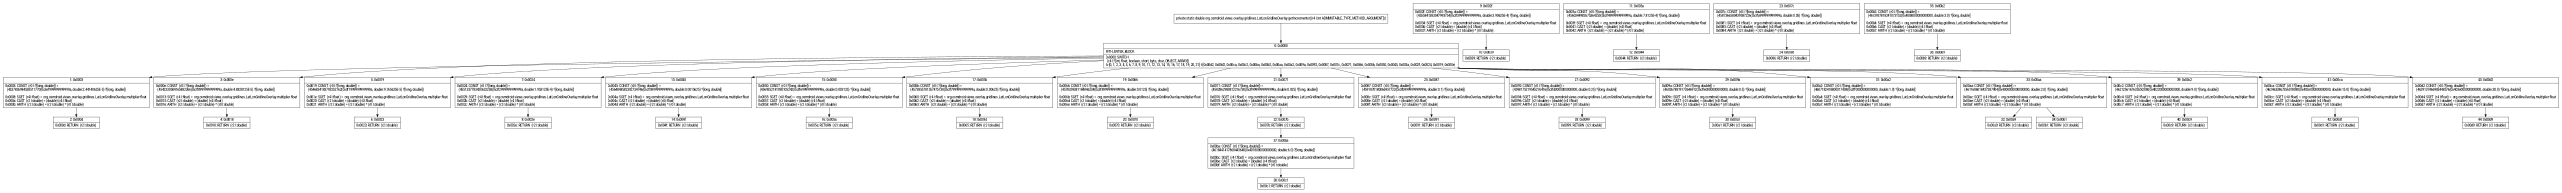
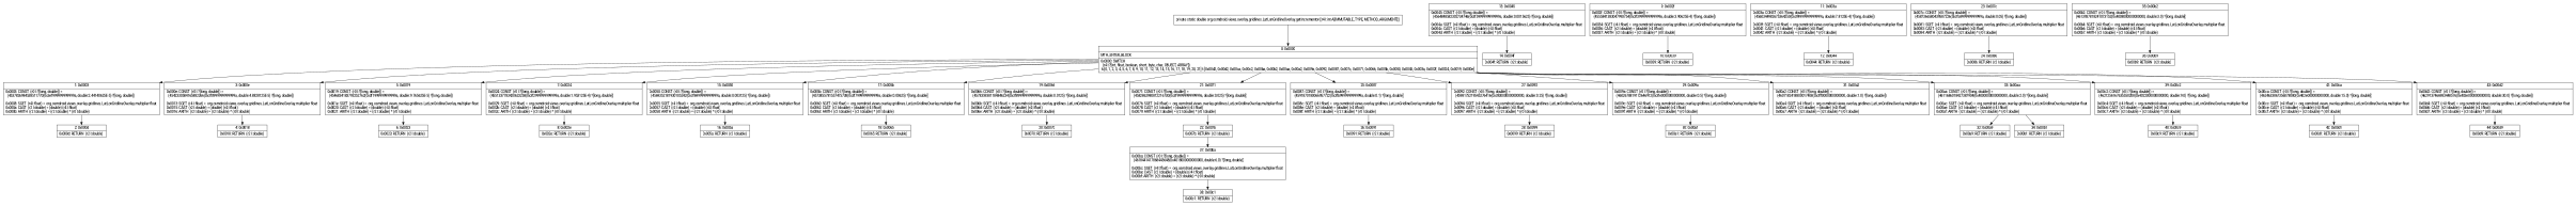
  digraph {
    fontname="Roboto Condensed"
    node [fontname="Roboto Condensed" shape=record]
    edge [fontname="Roboto Condensed"]
    n1 [label="{0\:\ 0x0000|MTH_ENTER_BLOCK\l|0x0000: SWITCH  \l  (r4 I:?[int, float, boolean, short, byte, char, OBJECT, ARRAY])\l k:[0, 1, 2, 3, 4, 5, 6, 7, 8, 9, 10, 11, 12, 13, 14, 15, 16, 17, 18, 19, 20, 21] t:[0x00d2, 0x00d2, 0x00ca, 0x00c2, 0x00ba, 0x00b2, 0x00aa, 0x00a2, 0x009a, 0x0092, 0x0087, 0x007c, 0x0071, 0x0066, 0x005b, 0x0050, 0x0045, 0x003a, 0x002f, 0x0024, 0x0019, 0x000e] \l}"]
    n2 [label="{1\:\ 0x0003|0x0003: CONST  (r0 I:?[long, double]) = \l  (4537826984538511770(0x3ef999999999999a, double:2.44140625E\-5) ?[long, double])\l \l0x0008: SGET  (r4 I:float) =  org.osmdroid.views.overlay.gridlines.LatLonGridlineOverlay.multiplier float \l0x000a: CAST  (r2 I:double) = (double) (r4 I:float) \l0x000b: ARITH  (r2 I:double) = (r2 I:double) * (r0 I:double) \l}"]
    n3 [label="{3\:\ 0x000e|0x000e: CONST  (r0 I:?[long, double]) = \l  (4542330584165882266(0x3f0999999999999a, double:4.8828125E\-5) ?[long, double])\l \l0x0013: SGET  (r4 I:float) =  org.osmdroid.views.overlay.gridlines.LatLonGridlineOverlay.multiplier float \l0x0015: CAST  (r2 I:double) = (double) (r4 I:float) \l0x0016: ARITH  (r2 I:double) = (r2 I:double) * (r0 I:double) \l}"]
    n4 [label="{5\:\ 0x0019|0x0019: CONST  (r0 I:?[long, double]) = \l  (4546834183793252762(0x3f1999999999999a, double:9.765625E\-5) ?[long, double])\l \l0x001e: SGET  (r4 I:float) =  org.osmdroid.views.overlay.gridlines.LatLonGridlineOverlay.multiplier float \l0x0020: CAST  (r2 I:double) = (double) (r4 I:float) \l0x0021: ARITH  (r2 I:double) = (r2 I:double) * (r0 I:double) \l}"]
    n5 [label="{7\:\ 0x0024|0x0024: CONST  (r0 I:?[long, double]) = \l  (4551337783420623258(0x3f2999999999999a, double:1.953125E\-4) ?[long, double])\l \l0x0029: SGET  (r4 I:float) =  org.osmdroid.views.overlay.gridlines.LatLonGridlineOverlay.multiplier float \l0x002b: CAST  (r2 I:double) = (double) (r4 I:float) \l0x002c: ARITH  (r2 I:double) = (r2 I:double) * (r0 I:double) \l}"]
    n6 [label="{13\:\ 0x0045|0x0045: CONST  (r0 I:?[long, double]) = \l  (4564848582302734746(0x3f5999999999999a, double:0.0015625) ?[long, double])\l \l0x004a: SGET  (r4 I:float) =  org.osmdroid.views.overlay.gridlines.LatLonGridlineOverlay.multiplier float \l0x004c: CAST  (r2 I:double) = (double) (r4 I:float) \l0x004d: ARITH  (r2 I:double) = (r2 I:double) * (r0 I:double) \l}"]
    n7 [label="{15\:\ 0x0050|0x0050: CONST  (r0 I:?[long, double]) = \l  (4569352181930105242(0x3f6999999999999a, double:0.003125) ?[long, double])\l \l0x0055: SGET  (r4 I:float) =  org.osmdroid.views.overlay.gridlines.LatLonGridlineOverlay.multiplier float \l0x0057: CAST  (r2 I:double) = (double) (r4 I:float) \l0x0058: ARITH  (r2 I:double) = (r2 I:double) * (r0 I:double) \l}"]
    n8 [label="{17\:\ 0x005b|0x005b: CONST  (r0 I:?[long, double]) = \l  (4573855781557475738(0x3f7999999999999a, double:0.00625) ?[long, double])\l \l0x0060: SGET  (r4 I:float) =  org.osmdroid.views.overlay.gridlines.LatLonGridlineOverlay.multiplier float \l0x0062: CAST  (r2 I:double) = (double) (r4 I:float) \l0x0063: ARITH  (r2 I:double) = (r2 I:double) * (r0 I:double) \l}"]
    n9 [label="{19\:\ 0x0066|0x0066: CONST  (r0 I:?[long, double]) = \l  (4578359381184846234(0x3f8999999999999a, double:0.0125) ?[long, double])\l \l0x006b: SGET  (r4 I:float) =  org.osmdroid.views.overlay.gridlines.LatLonGridlineOverlay.multiplier float \l0x006d: CAST  (r2 I:double) = (double) (r4 I:float) \l0x006e: ARITH  (r2 I:double) = (r2 I:double) * (r0 I:double) \l}"]
    n10 [label="{21\:\ 0x0071|0x0071: CONST  (r0 I:?[long, double]) = \l  (4582862980812216730(0x3f9999999999999a, double:0.025) ?[long, double])\l \l0x0076: SGET  (r4 I:float) =  org.osmdroid.views.overlay.gridlines.LatLonGridlineOverlay.multiplier float \l0x0078: CAST  (r2 I:double) = (double) (r4 I:float) \l0x0079: ARITH  (r2 I:double) = (r2 I:double) * (r0 I:double) \l}"]
    n11 [label="{25\:\ 0x0087|0x0087: CONST  (r0 I:?[long, double]) = \l  (4591870180066957722(0x3fb999999999999a, double:0.1) ?[long, double])\l \l0x008c: SGET  (r4 I:float) =  org.osmdroid.views.overlay.gridlines.LatLonGridlineOverlay.multiplier float \l0x008e: CAST  (r2 I:double) = (double) (r4 I:float) \l0x008f: ARITH  (r2 I:double) = (r2 I:double) * (r0 I:double) \l}"]
    n12 [label="{27\:\ 0x0092|0x0092: CONST  (r0 I:?[long, double]) = \l  (4598175219545276416(0x3fd0000000000000, double:0.25) ?[long, double])\l \l0x0094: SGET  (r4 I:float) =  org.osmdroid.views.overlay.gridlines.LatLonGridlineOverlay.multiplier float \l0x0096: CAST  (r2 I:double) = (double) (r4 I:float) \l0x0097: ARITH  (r2 I:double) = (r2 I:double) * (r0 I:double) \l}"]
    n13 [label="{29\:\ 0x009a|0x009a: CONST  (r0 I:?[long, double]) = \l  (4602678819172646912(0x3fe0000000000000, double:0.5) ?[long, double])\l \l0x009c: SGET  (r4 I:float) =  org.osmdroid.views.overlay.gridlines.LatLonGridlineOverlay.multiplier float \l0x009e: CAST  (r2 I:double) = (double) (r4 I:float) \l0x009f: ARITH  (r2 I:double) = (r2 I:double) * (r0 I:double) \l}"]
    n14 [label="{31\:\ 0x00a2|0x00a2: CONST  (r0 I:?[long, double]) = \l  (4607182418800017408(0x3ff0000000000000, double:1.0) ?[long, double])\l \l0x00a4: SGET  (r4 I:float) =  org.osmdroid.views.overlay.gridlines.LatLonGridlineOverlay.multiplier float \l0x00a6: CAST  (r2 I:double) = (double) (r4 I:float) \l0x00a7: ARITH  (r2 I:double) = (r2 I:double) * (r0 I:double) \l}"]
    n15 [label="{33\:\ 0x00aa|0x00aa: CONST  (r0 I:?[long, double]) = \l  (4611686018427387904(0x4000000000000000, double:2.0) ?[long, double])\l \l0x00ac: SGET  (r4 I:float) =  org.osmdroid.views.overlay.gridlines.LatLonGridlineOverlay.multiplier float \l0x00ae: CAST  (r2 I:double) = (double) (r4 I:float) \l0x00af: ARITH  (r2 I:double) = (r2 I:double) * (r0 I:double) \l}"]
    n16 [label="{39\:\ 0x00c2|0x00c2: CONST  (r0 I:?[long, double]) = \l  (4621256167635550208(0x4022000000000000, double:9.0) ?[long, double])\l \l0x00c4: SGET  (r4 I:float) =  org.osmdroid.views.overlay.gridlines.LatLonGridlineOverlay.multiplier float \l0x00c6: CAST  (r2 I:double) = (double) (r4 I:float) \l0x00c7: ARITH  (r2 I:double) = (r2 I:double) * (r0 I:double) \l}"]
    n17 [label="{41\:\ 0x00ca|0x00ca: CONST  (r0 I:?[long, double]) = \l  (4624633867356078080(0x402e000000000000, double:15.0) ?[long, double])\l \l0x00cc: SGET  (r4 I:float) =  org.osmdroid.views.overlay.gridlines.LatLonGridlineOverlay.multiplier float \l0x00ce: CAST  (r2 I:double) = (double) (r4 I:float) \l0x00cf: ARITH  (r2 I:double) = (r2 I:double) * (r0 I:double) \l}"]
    n18 [label="{43\:\ 0x00d2|0x00d2: CONST  (r0 I:?[long, double]) = \l  (4629137466983448576(0x403e000000000000, double:30.0) ?[long, double])\l \l0x00d4: SGET  (r4 I:float) =  org.osmdroid.views.overlay.gridlines.LatLonGridlineOverlay.multiplier float \l0x00d6: CAST  (r2 I:double) = (double) (r4 I:float) \l0x00d7: ARITH  (r2 I:double) = (r2 I:double) * (r0 I:double) \l}"]
    n19 [label="{2\:\ 0x000d|0x000d: RETURN  (r2 I:double) \l}"]
    n20 [label="{4\:\ 0x0018|0x0018: RETURN  (r2 I:double) \l}"]
    n21 [label="{6\:\ 0x0023|0x0023: RETURN  (r2 I:double) \l}"]
    n22 [label="{8\:\ 0x002e|0x002e: RETURN  (r2 I:double) \l}"]
    n23 [label="{9\:\ 0x002f|0x002f: CONST  (r0 I:?[long, double]) = \l  (4555841383047993754(0x3f3999999999999a, double:3.90625E\-4) ?[long, double])\l \l0x0034: SGET  (r4 I:float) =  org.osmdroid.views.overlay.gridlines.LatLonGridlineOverlay.multiplier float \l0x0036: CAST  (r2 I:double) = (double) (r4 I:float) \l0x0037: ARITH  (r2 I:double) = (r2 I:double) * (r0 I:double) \l}"]
    n24 [label="{10\:\ 0x0039|0x0039: RETURN  (r2 I:double) \l}"]
    n25 [label="{11\:\ 0x003a|0x003a: CONST  (r0 I:?[long, double]) = \l  (4560344982675364250(0x3f4999999999999a, double:7.8125E\-4) ?[long, double])\l \l0x003f: SGET  (r4 I:float) =  org.osmdroid.views.overlay.gridlines.LatLonGridlineOverlay.multiplier float \l0x0041: CAST  (r2 I:double) = (double) (r4 I:float) \l0x0042: ARITH  (r2 I:double) = (r2 I:double) * (r0 I:double) \l}"]
    n26 [label="{12\:\ 0x0044|0x0044: RETURN  (r2 I:double) \l}"]
    n27 [label="{14\:\ 0x004f|0x004f: RETURN  (r2 I:double) \l}"]
    n28 [label="{16\:\ 0x005a|0x005a: RETURN  (r2 I:double) \l}"]
    n29 [label="{18\:\ 0x0065|0x0065: RETURN  (r2 I:double) \l}"]
    n30 [label="{20\:\ 0x0070|0x0070: RETURN  (r2 I:double) \l}"]
    n31 [label="{22\:\ 0x007b|0x007b: RETURN  (r2 I:double) \l}"]
    n32 [label="{23\:\ 0x007c|0x007c: CONST  (r0 I:?[long, double]) = \l  (4587366580439587226(0x3fa999999999999a, double:0.05) ?[long, double])\l \l0x0081: SGET  (r4 I:float) =  org.osmdroid.views.overlay.gridlines.LatLonGridlineOverlay.multiplier float \l0x0083: CAST  (r2 I:double) = (double) (r4 I:float) \l0x0084: ARITH  (r2 I:double) = (r2 I:double) * (r0 I:double) \l}"]
    n33 [label="{24\:\ 0x0086|0x0086: RETURN  (r2 I:double) \l}"]
    n34 [label="{26\:\ 0x0091|0x0091: RETURN  (r2 I:double) \l}"]
    n35 [label="{28\:\ 0x0099|0x0099: RETURN  (r2 I:double) \l}"]
    n36 [label="{30\:\ 0x00a1|0x00a1: RETURN  (r2 I:double) \l}"]
    n37 [label="{32\:\ 0x00a9|0x00a9: RETURN  (r2 I:double) \l}"]
    n38 [label="{34\:\ 0x00b1|0x00b1: RETURN  (r2 I:double) \l}"]
    n39 [label="{35\:\ 0x00b2|0x00b2: CONST  (r0 I:?[long, double]) = \l  (4613937818241073152(0x4008000000000000, double:3.0) ?[long, double])\l \l0x00b4: SGET  (r4 I:float) =  org.osmdroid.views.overlay.gridlines.LatLonGridlineOverlay.multiplier float \l0x00b6: CAST  (r2 I:double) = (double) (r4 I:float) \l0x00b7: ARITH  (r2 I:double) = (r2 I:double) * (r0 I:double) \l}"]
    n40 [label="{36\:\ 0x00b9|0x00b9: RETURN  (r2 I:double) \l}"]
    n41 [label="{37\:\ 0x00ba|0x00ba: CONST  (r0 I:?[long, double]) = \l  (4618441417868443648(0x4018000000000000, double:6.0) ?[long, double])\l \l0x00bc: SGET  (r4 I:float) =  org.osmdroid.views.overlay.gridlines.LatLonGridlineOverlay.multiplier float \l0x00be: CAST  (r2 I:double) = (double) (r4 I:float) \l0x00bf: ARITH  (r2 I:double) = (r2 I:double) * (r0 I:double) \l}"]
    n42 [label="{38\:\ 0x00c1|0x00c1: RETURN  (r2 I:double) \l}"]
    n43 [label="{40\:\ 0x00c9|0x00c9: RETURN  (r2 I:double) \l}"]
    n44 [label="{42\:\ 0x00d1|0x00d1: RETURN  (r2 I:double) \l}"]
    n45 [label="{44\:\ 0x00d9|0x00d9: RETURN  (r2 I:double) \l}"]
    n46 [label="{private static double org.osmdroid.views.overlay.gridlines.LatLonGridlineOverlay.getIncrementor((r4 I:int A[IMMUTABLE_TYPE, METHOD_ARGUMENT])) }"]
    n1 -> n2
    n1 -> n3
    n1 -> n4
    n1 -> n5
-   n1 -> n6
    n1 -> n7
    n1 -> n8
    n1 -> n9
    n1 -> n10
    n1 -> n11
    n1 -> n12
    n1 -> n13
    n1 -> n14
    n1 -> n15
    n1 -> n16
    n1 -> n17
    n1 -> n18
    n2 -> n19
    n3 -> n20
    n4 -> n21
    n5 -> n22
    n6 -> n27
    n7 -> n28
    n8 -> n29
    n9 -> n30
    n10 -> n31
    n11 -> n34
    n12 -> n35
    n13 -> n36
    n15 -> n37
    n15 -> n38
    n16 -> n43
    n17 -> n44
    n18 -> n45
    n23 -> n24
    n25 -> n26
    n31 -> n41
    n32 -> n33
    n39 -> n40
    n41 -> n42
    n46 -> n1
  }
